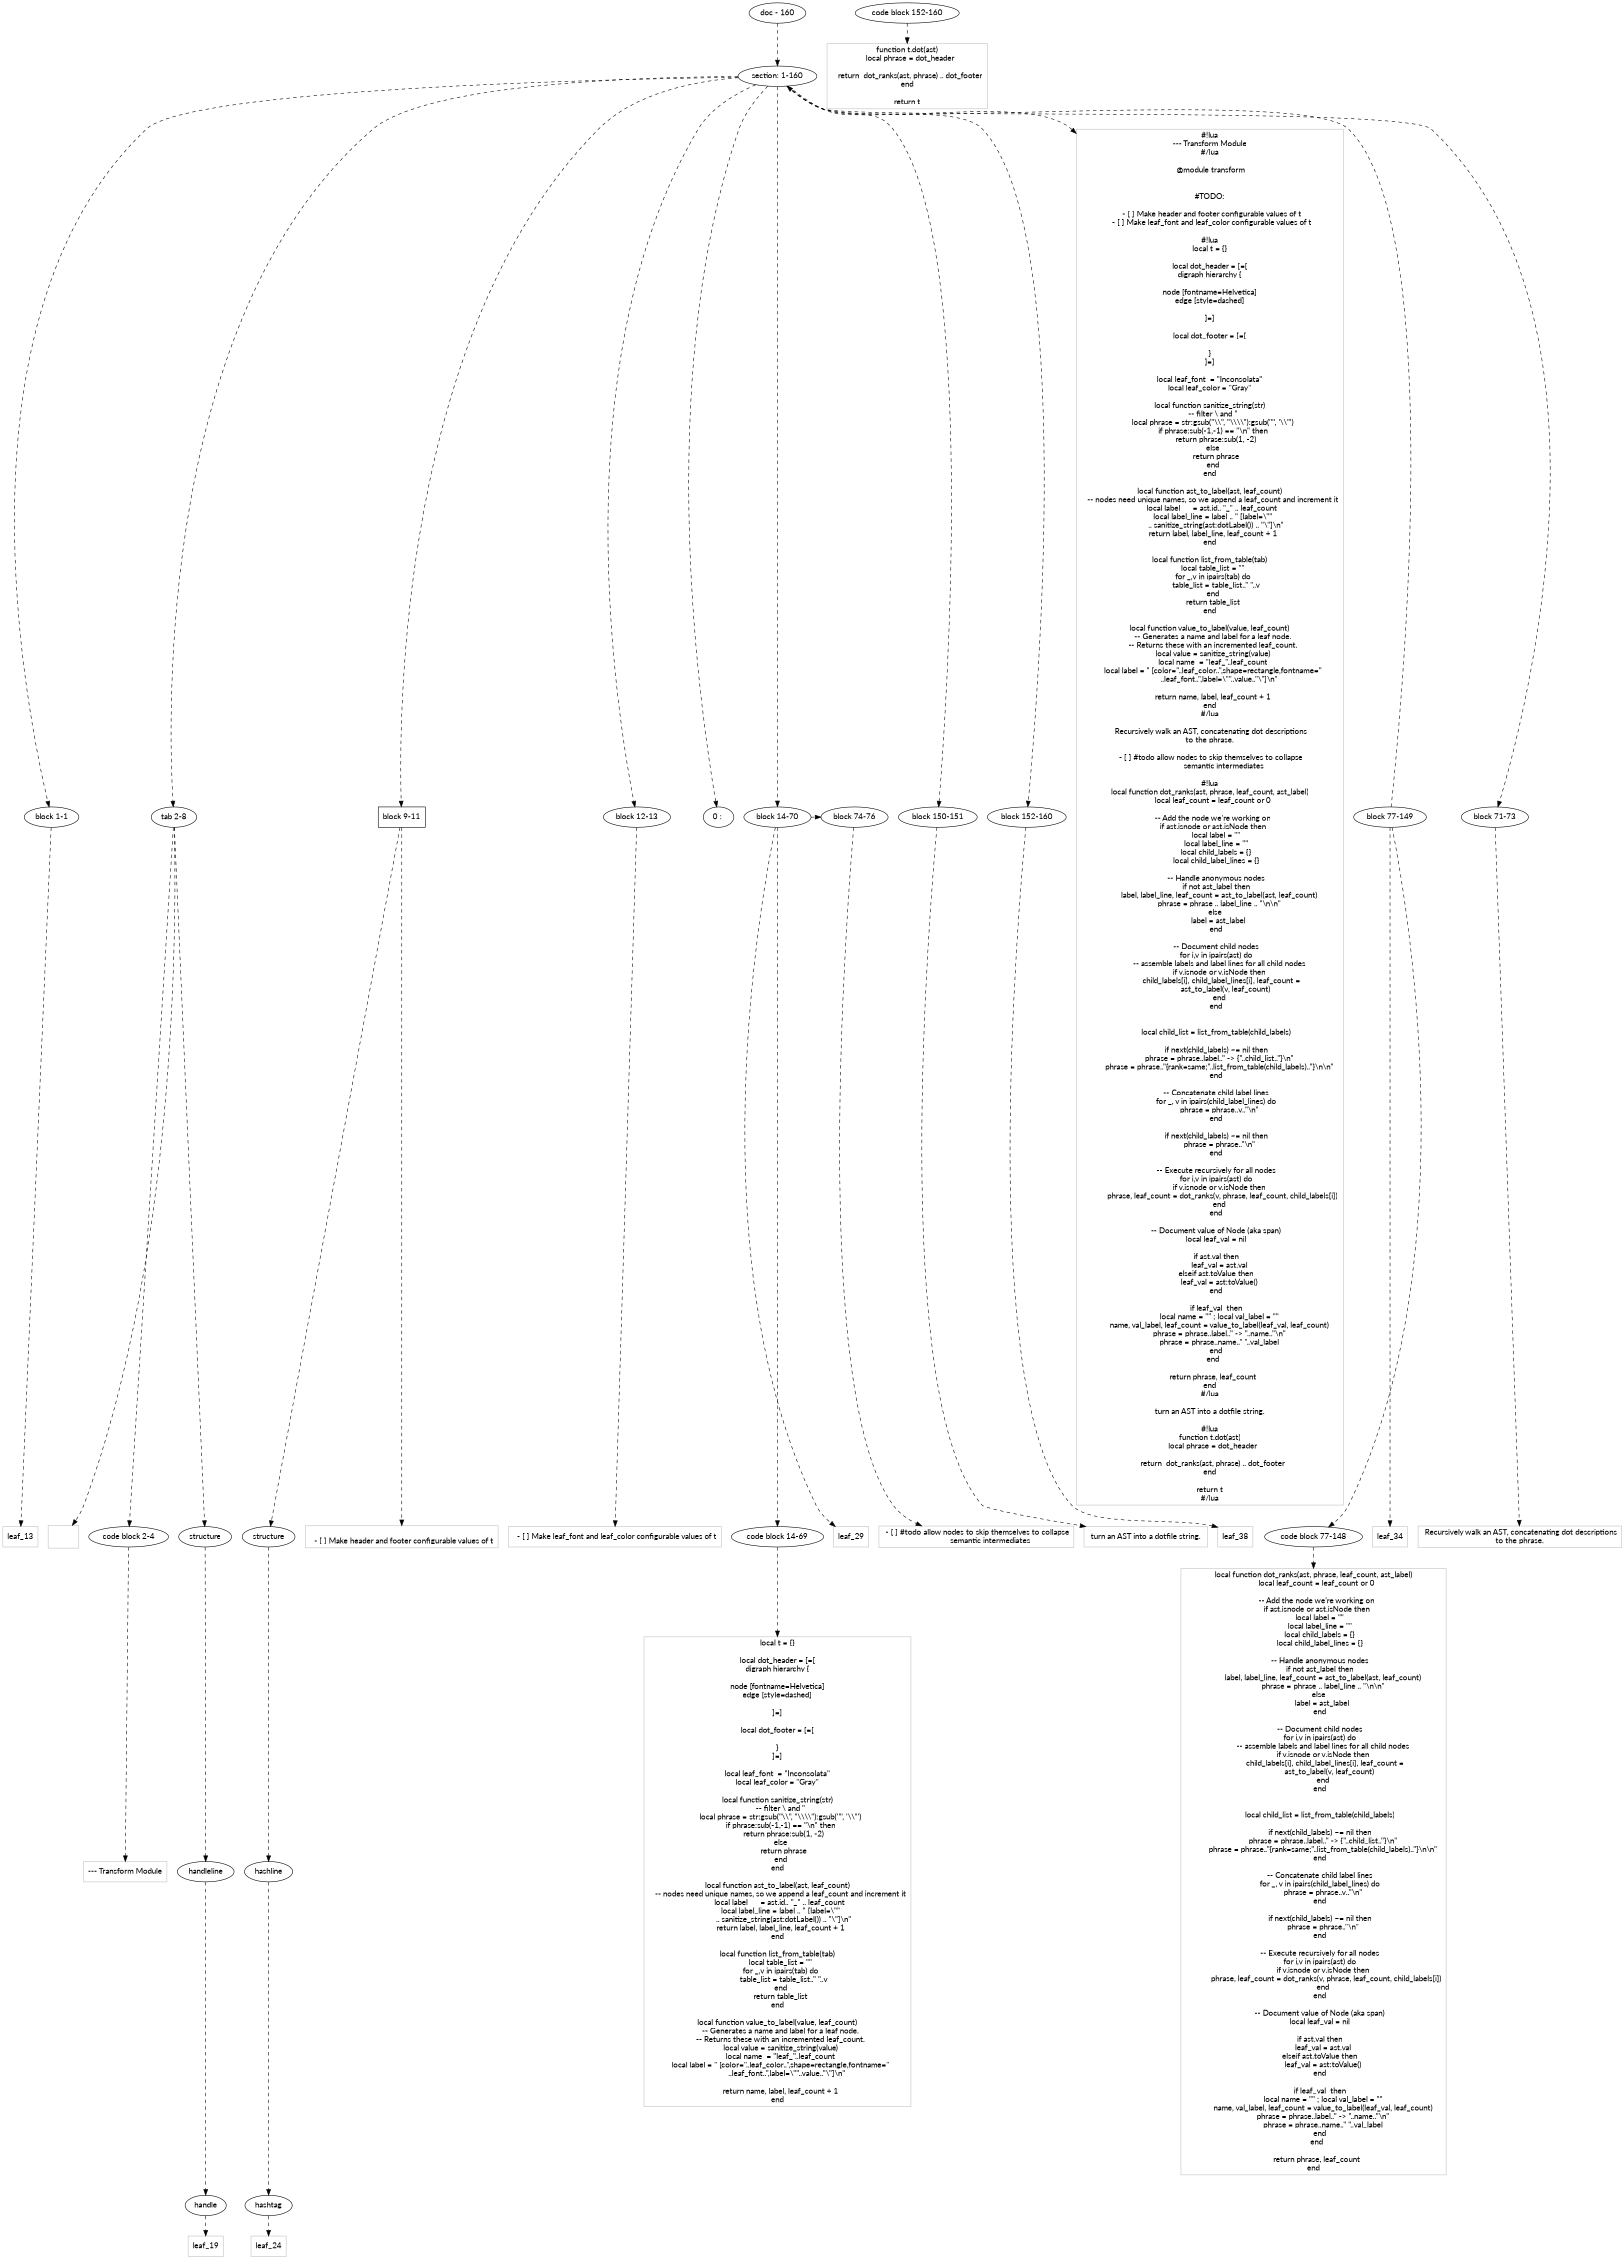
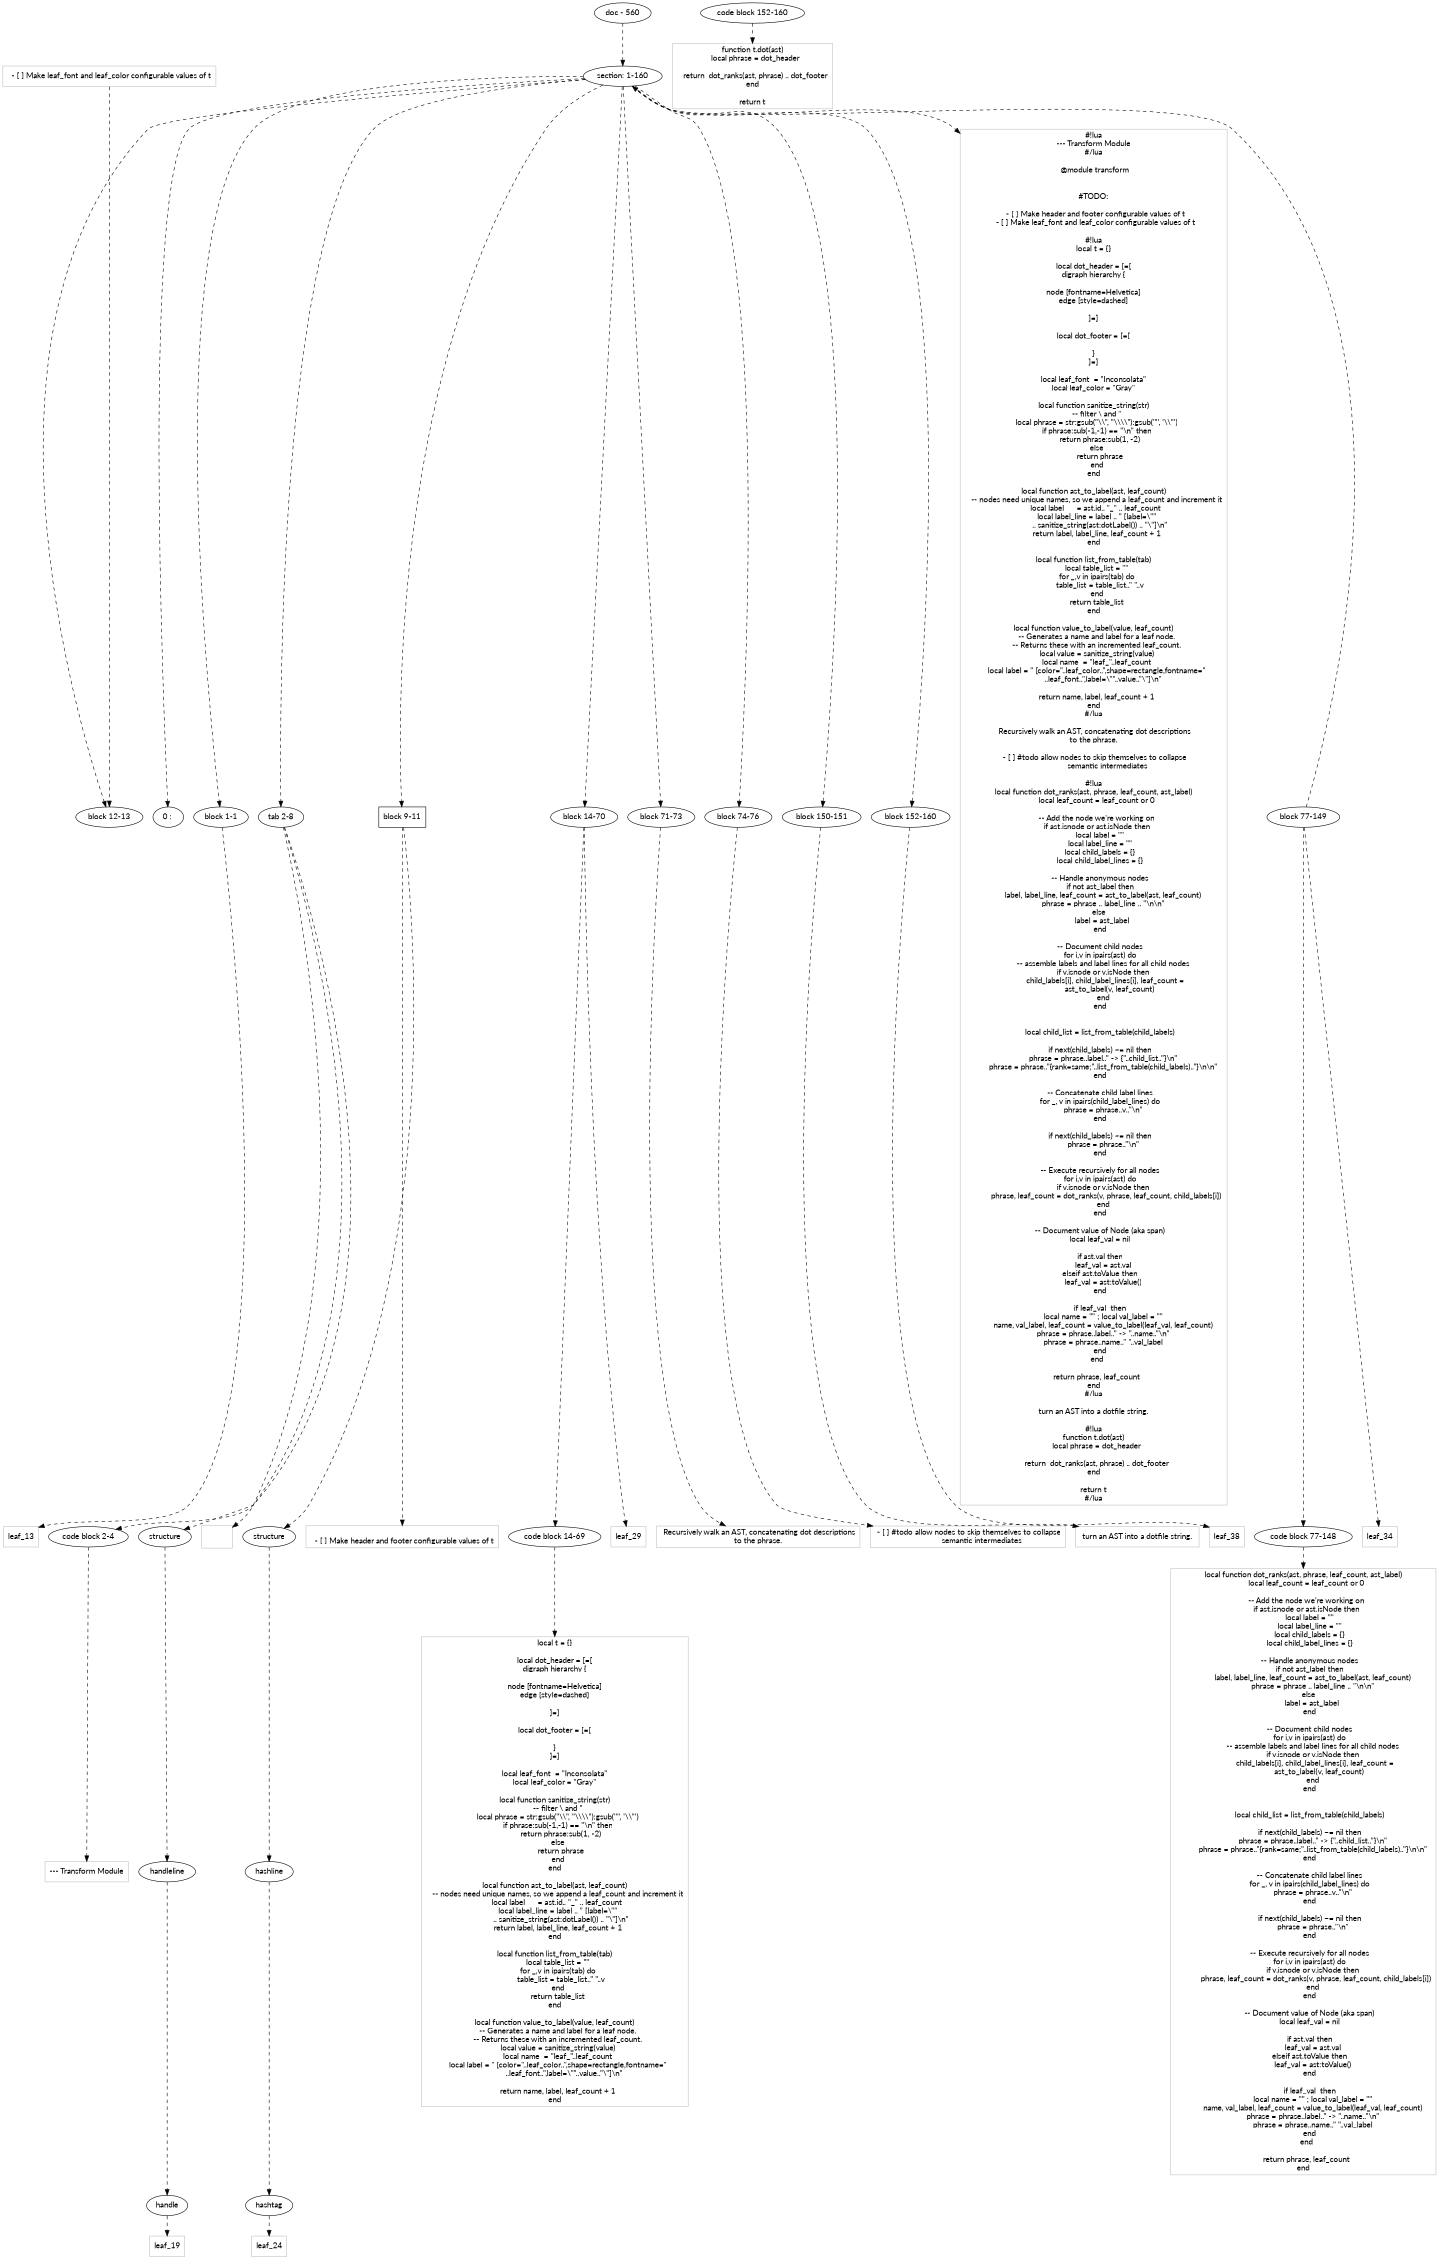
  digraph {
    fontname=Lato
    node [fontname=Lato]
    edge [fontname=Lato style=dashed]
    n1 [label="section: 1-160"]
    n2 [label="0 : "]
    n3 [label="block 1-1"]
    n4 [label="tab 2-8"]
    n5 [label="block 9-11" shape=box]
    n6 [label="block 12-13"]
    n7 [label="block 14-70"]
    n8 [label="block 71-73"]
    n9 [label="block 74-76"]
    n10 [label="block 77-149"]
    n11 [label="block 150-151"]
    n12 [label="block 152-160"]
    n13 [label="code block 2-4"]
    n14 [label=structure]
    n15 [label=handleline]
    n16 [label=handle]
    n17 [label=structure]
    n18 [label=hashline]
    n19 [label=hashtag]
    n20 [label="code block 14-69"]
    n21 [label="code block 77-148"]
    n22 [label="code block 152-160"]
    n23 [color=Gray label="#!lua\n--- Transform Module\n#/lua\n\n @module transform\n\n\n #TODO: \n\n  - [ ] Make header and footer configurable values of t\n  - [ ] Make leaf_font and leaf_color configurable values of t\n\n#!lua\nlocal t = {}\n\nlocal dot_header = [=[\ndigraph hierarchy {\n\nnode [fontname=Helvetica]\nedge [style=dashed]\n\n]=]\n\nlocal dot_footer = [=[\n\n}\n]=]\n\nlocal leaf_font  = \"Inconsolata\"\nlocal leaf_color = \"Gray\"\n\nlocal function sanitize_string(str)\n   -- filter \\ and \"\n   local phrase = str:gsub(\"\\\\\", \"\\\\\\\\\"):gsub('\"', '\\\\\"')\n   if phrase:sub(-1,-1) == \"\\n\" then\n      return phrase:sub(1, -2)\n   else\n      return phrase\n   end\nend\n\nlocal function ast_to_label(ast, leaf_count)\n   -- nodes need unique names, so we append a leaf_count and increment it\n   local label      = ast.id.. \"_\" .. leaf_count \n   local label_line = label .. \" [label=\\\"\"\n      .. sanitize_string(ast:dotLabel()) .. \"\\\"]\\n\"\n   return label, label_line, leaf_count + 1\nend\n\nlocal function list_from_table(tab)\n   local table_list = \"\"\n   for _,v in ipairs(tab) do\n      table_list = table_list..\" \"..v\n   end\n   return table_list\nend\n\nlocal function value_to_label(value, leaf_count)\n   -- Generates a name and label for a leaf node.\n   -- Returns these with an incremented leaf_count.\n   local value = sanitize_string(value)\n   local name  = \"leaf_\"..leaf_count\n   local label = \" [color=\"..leaf_color..\",shape=rectangle,fontname=\"\n         ..leaf_font..\",label=\\\"\"..value..\"\\\"]\\n\"\n\n   return name, label, leaf_count + 1\nend\n#/lua\n\n Recursively walk an AST, concatenating dot descriptions\n to the phrase. \n\n - [ ] #todo allow nodes to skip themselves to collapse\n             semantic intermediates\n\n#!lua\nlocal function dot_ranks(ast, phrase, leaf_count, ast_label)\n   local leaf_count = leaf_count or 0\n\n   -- Add the node we're working on\n   if ast.isnode or ast.isNode then\n      local label = \"\"\n      local label_line = \"\"\n      local child_labels = {}\n      local child_label_lines = {}\n\n      -- Handle anonymous nodes\n      if not ast_label then\n         label, label_line, leaf_count = ast_to_label(ast, leaf_count)\n         phrase = phrase .. label_line .. \"\\n\\n\"\n      else \n         label = ast_label \n      end\n\n      -- Document child nodes\n      for i,v in ipairs(ast) do\n         -- assemble labels and label lines for all child nodes\n         if v.isnode or v.isNode then\n            child_labels[i], child_label_lines[i], leaf_count = \n               ast_to_label(v, leaf_count)\n         end\n      end\n      \n\n      local child_list = list_from_table(child_labels)\n\n      if next(child_labels) ~= nil then\n         phrase = phrase..label..\" -> {\"..child_list..\"}\\n\"\n         phrase = phrase..\"{rank=same;\"..list_from_table(child_labels)..\"}\\n\\n\"\n      end\n\n      -- Concatenate child label lines\n      for _, v in ipairs(child_label_lines) do\n         phrase = phrase..v..\"\\n\"\n      end\n\n      if next(child_labels) ~= nil then\n         phrase = phrase..\"\\n\"\n      end\n\n      -- Execute recursively for all nodes\n      for i,v in ipairs(ast) do\n         if v.isnode or v.isNode then\n            phrase, leaf_count = dot_ranks(v, phrase, leaf_count, child_labels[i])\n         end\n      end\n\n      -- Document value of Node (aka span)\n      local leaf_val = nil\n\n      if ast.val then\n         leaf_val = ast.val\n      elseif ast.toValue then\n         leaf_val = ast:toValue()\n      end\n\n      if leaf_val  then\n         local name = \"\" ; local val_label = \"\"\n         name, val_label, leaf_count = value_to_label(leaf_val, leaf_count)\n         phrase = phrase..label..\" -> \"..name..\"\\n\"\n         phrase = phrase..name..\" \"..val_label\n      end\n   end\n\n   return phrase, leaf_count\nend\n#/lua\n\n turn an AST into a dotfile string. \n\n#!lua\nfunction t.dot(ast)\n   local phrase = dot_header\n\n   return  dot_ranks(ast, phrase) .. dot_footer\nend\n\nreturn t\n#/lua" shape=rectangle]
    leaf_13 [color=Gray shape=rectangle]
    n25 [color=Gray label="\n\n" shape=rectangle]
    n26 [color=Gray label="\n  - [ ] Make header and footer configurable values of t" shape=rectangle]
    n27 [color=Gray label="  - [ ] Make leaf_font and leaf_color configurable values of t\n" shape=rectangle]
    leaf_29 [color=Gray shape=rectangle]
    n29 [color=Gray label=" Recursively walk an AST, concatenating dot descriptions\n to the phrase. \n" shape=rectangle]
    n30 [color=Gray label=" - [ ] #todo allow nodes to skip themselves to collapse\n             semantic intermediates\n" shape=rectangle]
    leaf_34 [color=Gray shape=rectangle]
    n32 [color=Gray label=" turn an AST into a dotfile string. \n" shape=rectangle]
    leaf_38 [color=Gray shape=rectangle]
    n34 [color=Gray label="--- Transform Module" shape=rectangle]
    leaf_19 [color=Gray shape=rectangle]
    leaf_24 [color=Gray shape=rectangle]
    n37 [color=Gray label="local t = {}\n\nlocal dot_header = [=[\ndigraph hierarchy {\n\nnode [fontname=Helvetica]\nedge [style=dashed]\n\n]=]\n\nlocal dot_footer = [=[\n\n}\n]=]\n\nlocal leaf_font  = \"Inconsolata\"\nlocal leaf_color = \"Gray\"\n\nlocal function sanitize_string(str)\n   -- filter \\ and \"\n   local phrase = str:gsub(\"\\\\\", \"\\\\\\\\\"):gsub('\"', '\\\\\"')\n   if phrase:sub(-1,-1) == \"\\n\" then\n      return phrase:sub(1, -2)\n   else\n      return phrase\n   end\nend\n\nlocal function ast_to_label(ast, leaf_count)\n   -- nodes need unique names, so we append a leaf_count and increment it\n   local label      = ast.id.. \"_\" .. leaf_count \n   local label_line = label .. \" [label=\\\"\"\n      .. sanitize_string(ast:dotLabel()) .. \"\\\"]\\n\"\n   return label, label_line, leaf_count + 1\nend\n\nlocal function list_from_table(tab)\n   local table_list = \"\"\n   for _,v in ipairs(tab) do\n      table_list = table_list..\" \"..v\n   end\n   return table_list\nend\n\nlocal function value_to_label(value, leaf_count)\n   -- Generates a name and label for a leaf node.\n   -- Returns these with an incremented leaf_count.\n   local value = sanitize_string(value)\n   local name  = \"leaf_\"..leaf_count\n   local label = \" [color=\"..leaf_color..\",shape=rectangle,fontname=\"\n         ..leaf_font..\",label=\\\"\"..value..\"\\\"]\\n\"\n\n   return name, label, leaf_count + 1\nend" shape=rectangle]
    n38 [color=Gray label="local function dot_ranks(ast, phrase, leaf_count, ast_label)\n   local leaf_count = leaf_count or 0\n\n   -- Add the node we're working on\n   if ast.isnode or ast.isNode then\n      local label = \"\"\n      local label_line = \"\"\n      local child_labels = {}\n      local child_label_lines = {}\n\n      -- Handle anonymous nodes\n      if not ast_label then\n         label, label_line, leaf_count = ast_to_label(ast, leaf_count)\n         phrase = phrase .. label_line .. \"\\n\\n\"\n      else \n         label = ast_label \n      end\n\n      -- Document child nodes\n      for i,v in ipairs(ast) do\n         -- assemble labels and label lines for all child nodes\n         if v.isnode or v.isNode then\n            child_labels[i], child_label_lines[i], leaf_count = \n               ast_to_label(v, leaf_count)\n         end\n      end\n      \n\n      local child_list = list_from_table(child_labels)\n\n      if next(child_labels) ~= nil then\n         phrase = phrase..label..\" -> {\"..child_list..\"}\\n\"\n         phrase = phrase..\"{rank=same;\"..list_from_table(child_labels)..\"}\\n\\n\"\n      end\n\n      -- Concatenate child label lines\n      for _, v in ipairs(child_label_lines) do\n         phrase = phrase..v..\"\\n\"\n      end\n\n      if next(child_labels) ~= nil then\n         phrase = phrase..\"\\n\"\n      end\n\n      -- Execute recursively for all nodes\n      for i,v in ipairs(ast) do\n         if v.isnode or v.isNode then\n            phrase, leaf_count = dot_ranks(v, phrase, leaf_count, child_labels[i])\n         end\n      end\n\n      -- Document value of Node (aka span)\n      local leaf_val = nil\n\n      if ast.val then\n         leaf_val = ast.val\n      elseif ast.toValue then\n         leaf_val = ast:toValue()\n      end\n\n      if leaf_val  then\n         local name = \"\" ; local val_label = \"\"\n         name, val_label, leaf_count = value_to_label(leaf_val, leaf_count)\n         phrase = phrase..label..\" -> \"..name..\"\\n\"\n         phrase = phrase..name..\" \"..val_label\n      end\n   end\n\n   return phrase, leaf_count\nend" shape=rectangle]
    n39 [color=Gray label="function t.dot(ast)\n   local phrase = dot_header\n\n   return  dot_ranks(ast, phrase) .. dot_footer\nend\n\nreturn t" shape=rectangle]
-   n40 [label="doc - 160"]
+   n40 [label="doc - 560"]
    subgraph sub_1 {
      rank=same
      n1
    }
    subgraph sub_2 {
      rank=same
      n2
      n3
      n4
      n5
      n6
      n7
      n8
      n9
      n10
      n11
      n12
    }
    subgraph sub_3 {
      rank=same
      n13
      n14
    }
    subgraph sub_4 {
      rank=same
      n15
    }
    subgraph sub_5 {
      rank=same
      n16
    }
    subgraph sub_6 {
      rank=same
      n17
    }
    subgraph sub_7 {
      rank=same
      n18
    }
    subgraph sub_8 {
      rank=same
      n19
    }
    subgraph sub_9 {
      rank=same
      n20
    }
    subgraph sub_10 {
      rank=same
      n21
    }
    subgraph sub_11 {
      rank=same
      n22
    }
    n1 -> n2
    n1 -> n3
    n1 -> n4
    n1 -> n5
    n1 -> n6
    n1 -> n7
    n1 -> n8
-   n7 -> n9
+   n1 -> n9
    n1 -> n11
    n1 -> n12
    n1 -> n23
    n3 -> leaf_13
    n4 -> n13
    n4 -> n14
    n4 -> n25
    n5 -> n17
    n5 -> n26
-   n6 -> n27
+   n27 -> n6
    n7 -> n20
    n7 -> leaf_29
    n8 -> n29
    n9 -> n30
    n10 -> n1
    n10 -> n21
    n10 -> leaf_34
    n11 -> n32
    n12 -> leaf_38
    n13 -> n34
    n14 -> n15
    n15 -> n16
    n16 -> leaf_19
    n17 -> n18
    n18 -> n19
    n19 -> leaf_24
    n20 -> n37
    n21 -> n38
    n22 -> n39
    n40 -> n1
  }
